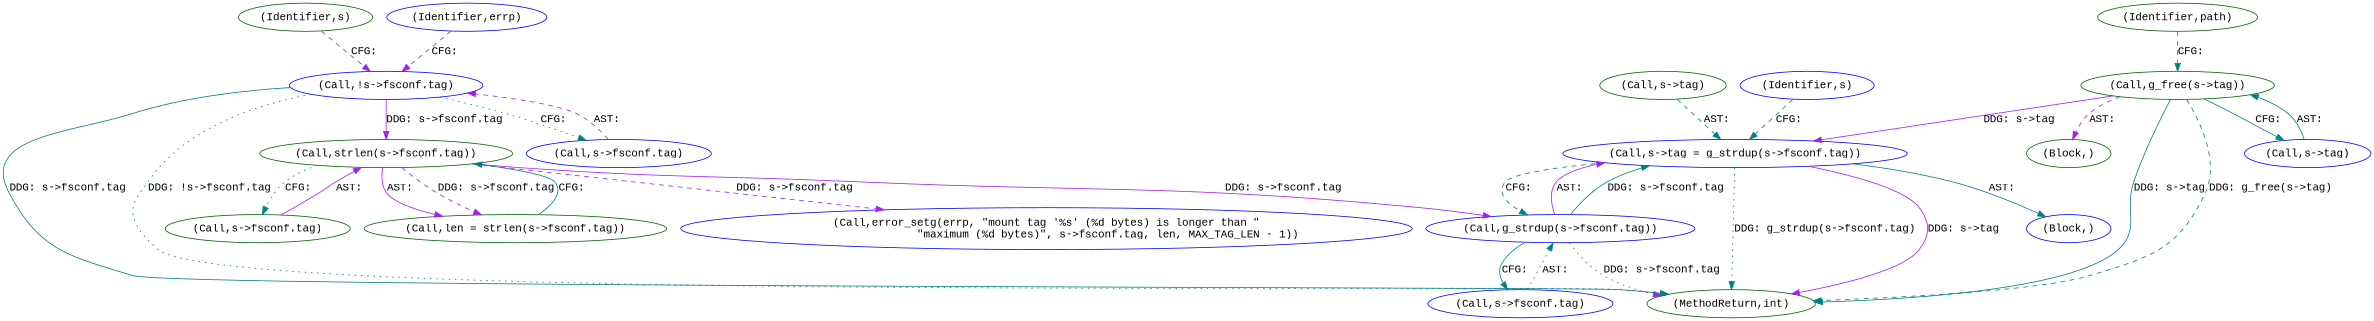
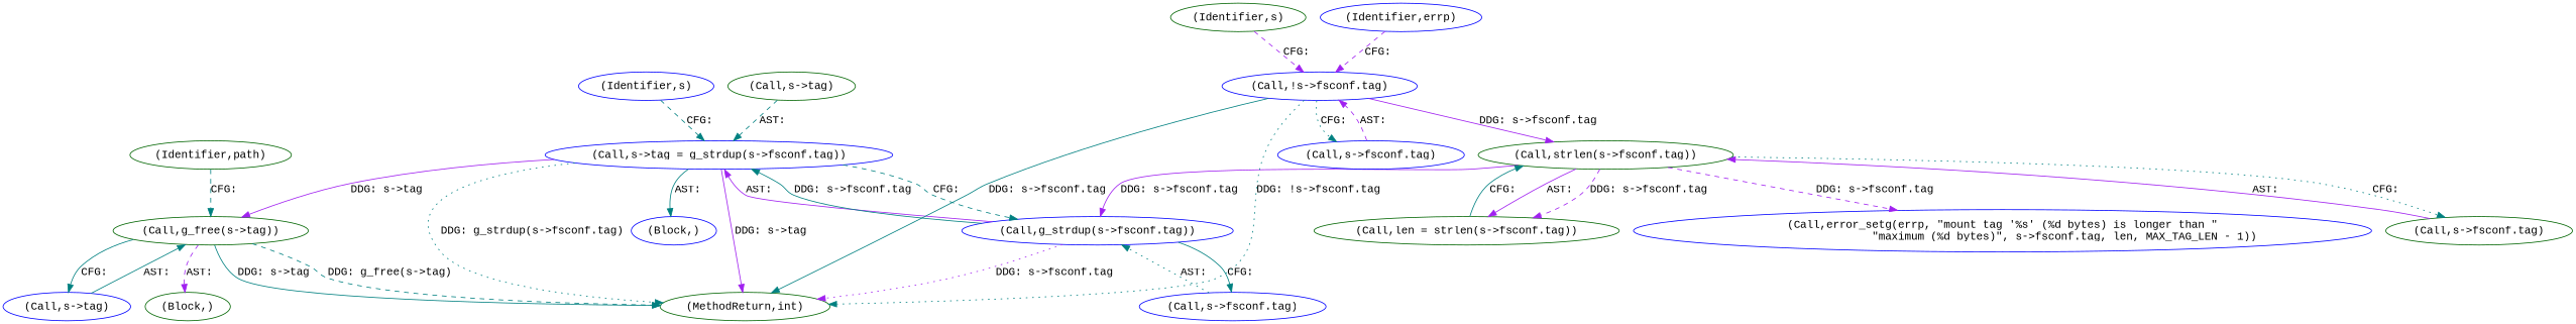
  digraph {
    fontname="Liberation Mono"
    node [color=blue fontname="Liberation Mono"]
    edge [color=teal fontname="Liberation Mono" style=solid]
    n1 [color=darkgreen label="(Call,g_free(s->tag))"]
    n2 [color=darkgreen label="(Block,)"]
    n3 [color=darkgreen label="(MethodReturn,int)"]
    n4 [label="(Call,s->tag)"]
    n5 [label="(Call,s->tag = g_strdup(s->fsconf.tag))"]
    n6 [label="(Call,g_strdup(s->fsconf.tag))"]
    n7 [label="(Block,)"]
    n8 [label="(Call,s->fsconf.tag)"]
    n9 [color=darkgreen label="(Call,strlen(s->fsconf.tag))"]
    n10 [color=darkgreen label="(Call,s->fsconf.tag)"]
    n11 [color=darkgreen label="(Call,len = strlen(s->fsconf.tag))"]
    n12 [label="(Call,error_setg(errp, \"mount tag '%s' (%d bytes) is longer than \"\n                   \"maximum (%d bytes)\", s->fsconf.tag, len, MAX_TAG_LEN - 1))"]
    n13 [label="(Call,!s->fsconf.tag)"]
    n14 [label="(Call,s->fsconf.tag)"]
    n15 [color=darkgreen label="(Call,s->tag)"]
    n16 [label="(Identifier,s)"]
    n17 [color=darkgreen label="(Identifier,path)"]
    n18 [color=darkgreen label="(Identifier,s)"]
    n19 [label="(Identifier,errp)"]
    n1 -> n2 [color=purple label="AST: " style=dashed]
    n1 -> n3 [label="DDG: s->tag"]
    n1 -> n3 [label="DDG: g_free(s->tag)" style=dashed]
    n1 -> n4 [label="CFG: "]
    n4 -> n1 [label="AST: "]
-   n1 -> n5 [color=purple label="DDG: s->tag"]
+   n5 -> n1 [color=purple label="DDG: s->tag"]
    n5 -> n3 [label="DDG: g_strdup(s->fsconf.tag)" style=dotted]
    n5 -> n3 [color=purple label="DDG: s->tag"]
    n5 -> n6 [label="CFG: " style=dashed]
    n5 -> n7 [label="AST: "]
    n6 -> n3 [color=purple label="DDG: s->fsconf.tag" style=dotted]
    n6 -> n5 [color=purple label="AST: "]
    n6 -> n5 [label="DDG: s->fsconf.tag"]
    n6 -> n8 [label="CFG: "]
    n8 -> n6 [label="AST: " style=dotted]
    n9 -> n6 [color=purple label="DDG: s->fsconf.tag"]
    n9 -> n10 [label="CFG: " style=dotted]
    n9 -> n11 [color=purple label="AST: "]
    n9 -> n11 [color=purple label="DDG: s->fsconf.tag" style=dashed]
    n9 -> n12 [color=purple label="DDG: s->fsconf.tag" style=dashed]
    n10 -> n9 [color=purple label="AST: "]
    n11 -> n9 [label="CFG: "]
    n13 -> n3 [label="DDG: s->fsconf.tag"]
    n13 -> n3 [label="DDG: !s->fsconf.tag" style=dotted]
    n13 -> n9 [color=purple label="DDG: s->fsconf.tag"]
    n13 -> n14 [label="CFG: " style=dotted]
    n14 -> n13 [color=purple label="AST: " style=dashed]
    n15 -> n5 [label="AST: " style=dashed]
    n16 -> n5 [label="CFG: " style=dashed]
    n17 -> n1 [label="CFG: " style=dashed]
    n18 -> n13 [color=purple label="CFG: " style=dashed]
    n19 -> n13 [color=purple label="CFG: " style=dashed]
  }
